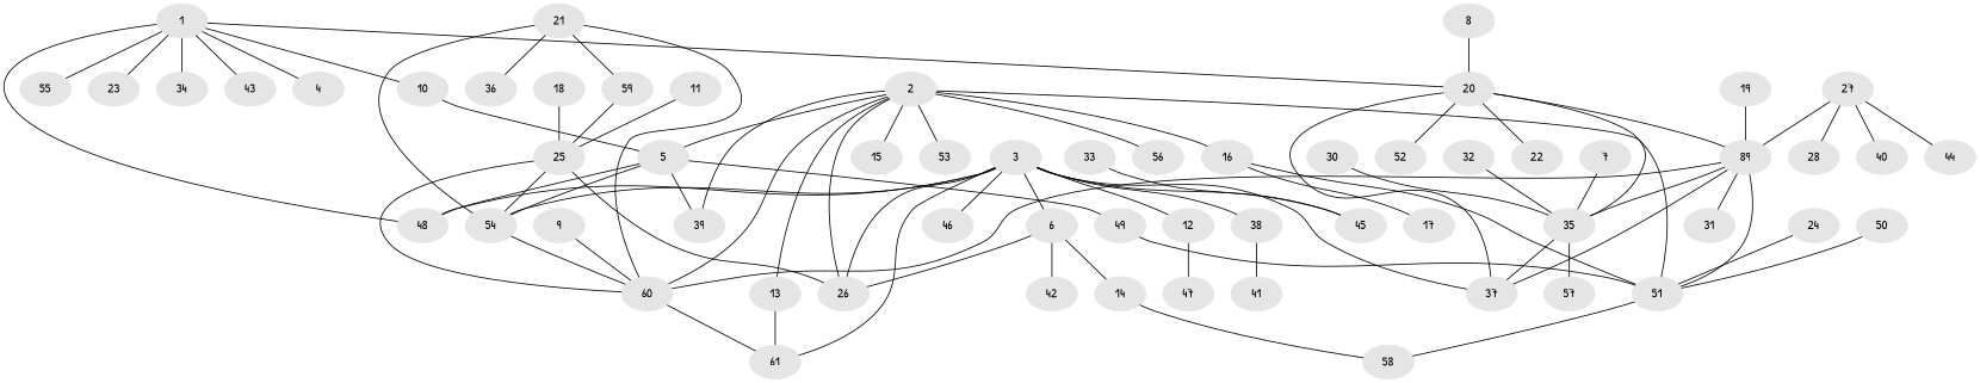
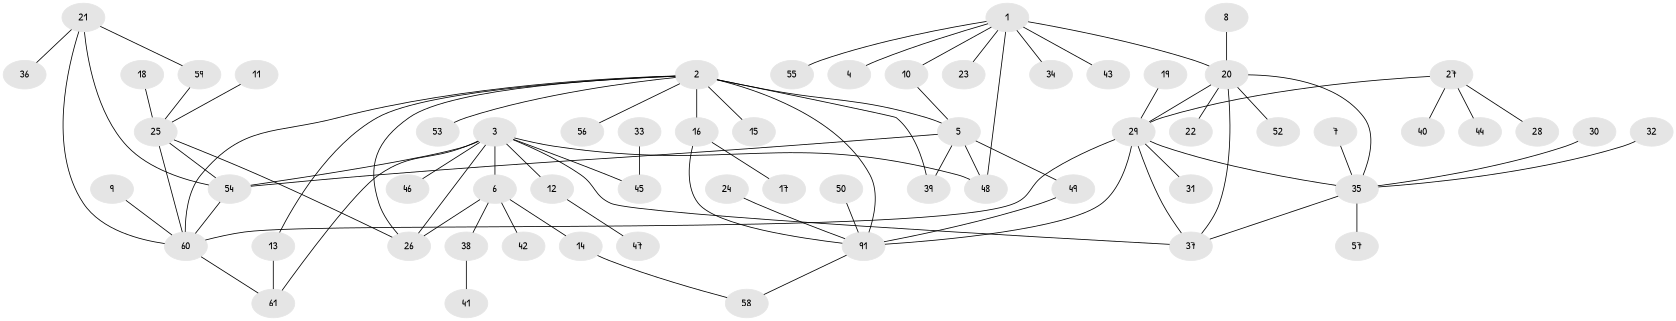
  graph {
    fontname="Patrick Hand"
    node [color=gray90 fontname="Patrick Hand" style=filled]
    edge [fontname="Patrick Hand" weight=1.0]
    1
    4
    10
    20
    23
    34
    43
    48
    55
    5
    39
    54
    49
    37
    35
-   29 [label=89]
+   29
    22
    52
    2
    13
    15
    16
    26
-   51
+   51 [label=91]
    53
    56
    60
    61
    17
    58
    3
    6
    12
    45
    46
    14
    38
    42
    47
    41
    7
    57
    8
    9
    11
    25
    18
    19
    31
    21
    36
    59
    24
    27
    28
    40
    44
    30
    32
    33
    50
    1 -- 4
    1 -- 10
    1 -- 20
    1 -- 23
    1 -- 34
    1 -- 43
    1 -- 48 [weight=2.0]
    1 -- 55
    10 -- 5 [weight=2.0]
    20 -- 37
    20 -- 35
    20 -- 29
    20 -- 22
    20 -- 52
    5 -- 48
    5 -- 39
    5 -- 54
    5 -- 49
    54 -- 60
    49 -- 51
    35 -- 37
    35 -- 57
    29 -- 37
    29 -- 35
    29 -- 51
    29 -- 60
    29 -- 31
    2 -- 5
    2 -- 39
    2 -- 13
    2 -- 15
    2 -- 16 [weight=2.0]
    2 -- 26
    2 -- 51 [weight=2.0]
    2 -- 53
    2 -- 56
    2 -- 60
    13 -- 61
    16 -- 51
    16 -- 17
    51 -- 58
    60 -- 61
    3 -- 48
    3 -- 54
    3 -- 37
    3 -- 26 [weight=2.0]
    3 -- 61
    3 -- 6 [weight=2.0]
    3 -- 12
    3 -- 45
    3 -- 46
    6 -- 26
    6 -- 14
-   3 -- 38
+   6 -- 38
    6 -- 42
    12 -- 47
    14 -- 58
    38 -- 41
    7 -- 35
    8 -- 20
    9 -- 60
    11 -- 25
    25 -- 54
    25 -- 26
    25 -- 60
    18 -- 25
    19 -- 29
    21 -- 54
    21 -- 60
    21 -- 36
    21 -- 59
    59 -- 25
    24 -- 51
    27 -- 29
    27 -- 28
    27 -- 40
    27 -- 44
    30 -- 35
    32 -- 35
    33 -- 45
    50 -- 51
  }
